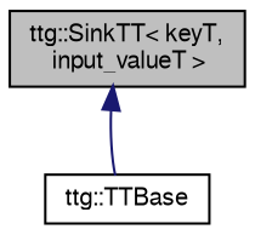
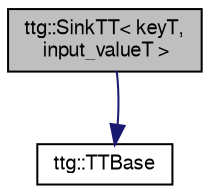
  digraph {
    node [color=black fontname=FreeSans fontsize=10 shape=record style=filled]
    n1 [fillcolor=grey75 fontcolor=black height=0.2 label="ttg::SinkTT\< keyT,\l input_valueT \>" width=0.4]
    n2 [fillcolor=white height=0.2 label="ttg::TTBase" width=0.4]
-   n1 -> n2 [color=midnightblue dir=back fontname=FreeSans fontsize=10 labelfontname=FreeSans labelfontsize=10 style=solid]
+   n2 -> n1 [color=midnightblue dir=back fontname=FreeSans fontsize=10 labelfontname=FreeSans labelfontsize=10 style=solid]
  }
